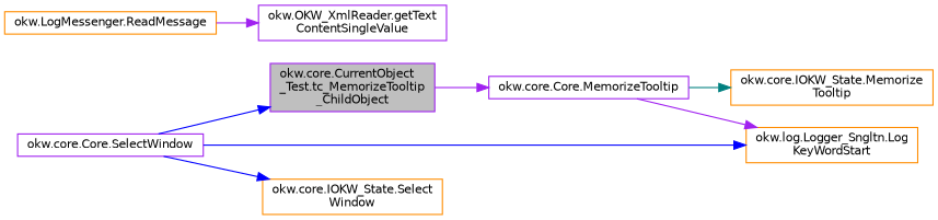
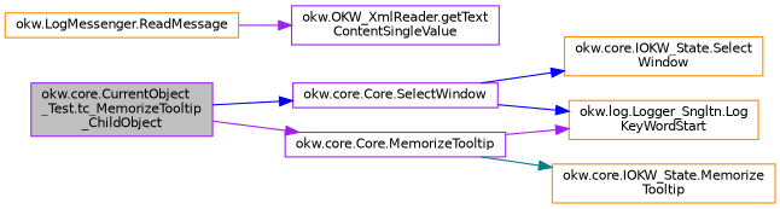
  digraph {
    rankdir=LR
    node [color=purple fillcolor=white fontname=Helvetica fontsize=10 shape=record style=filled]
    edge [color=blue fontname=Helvetica fontsize=10 labelfontname=Helvetica labelfontsize=10 style=solid]
    n1 [fillcolor=grey75 fontcolor=black height=0.2 label="okw.core.CurrentObject\l_Test.tc_MemorizeTooltip\l_ChildObject" width=0.4]
    n2 [height=0.2 label="okw.core.Core.SelectWindow" width=0.4]
    n3 [height=0.2 label="okw.core.Core.MemorizeTooltip" width=0.4]
    n4 [color=darkorange height=0.2 label="okw.log.Logger_Sngltn.Log\lKeyWordStart" width=0.4]
    n5 [color=darkorange height=0.2 label="okw.core.IOKW_State.Select\lWindow" width=0.4]
    n6 [color=darkorange height=0.2 label="okw.core.IOKW_State.Memorize\lTooltip" width=0.4]
    n7 [color=darkorange height=0.2 label="okw.LogMessenger.ReadMessage" width=0.4]
    n8 [height=0.2 label="okw.OKW_XmlReader.getText\lContentSingleValue" width=0.4]
-   n2 -> n1
+   n1 -> n2
    n1 -> n3 [color=purple]
    n2 -> n4
    n2 -> n5
    n3 -> n4 [color=purple]
    n3 -> n6 [color=teal]
    n7 -> n8 [color=purple]
  }
